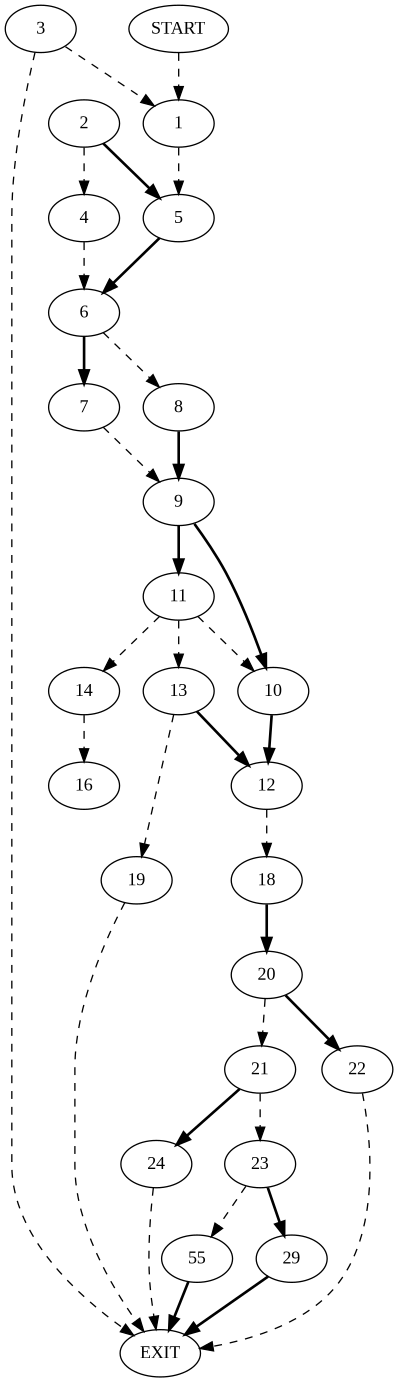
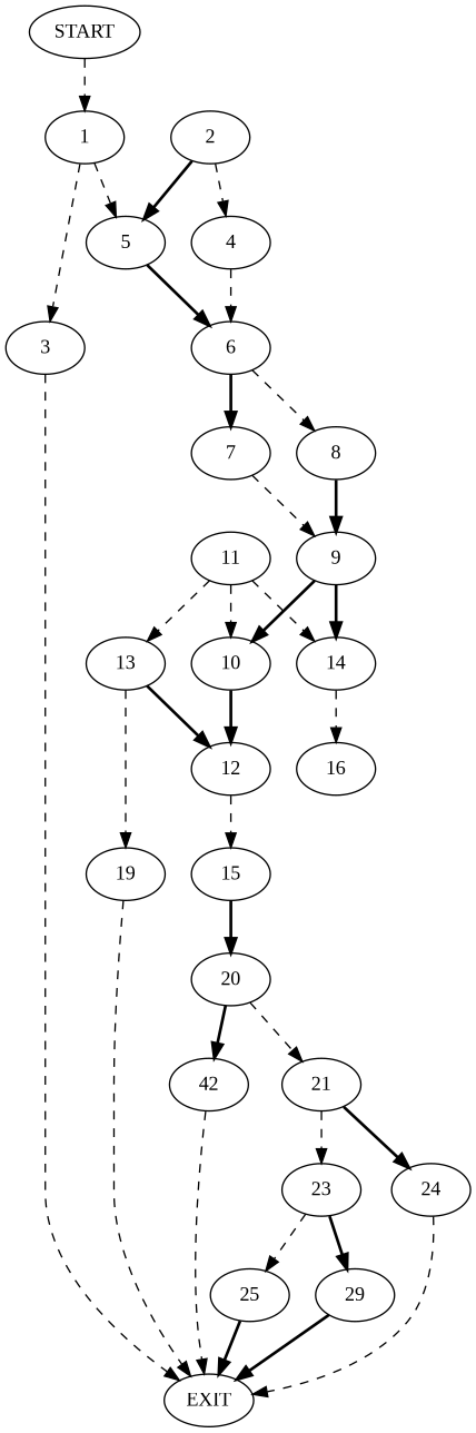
  digraph {
    fontname="Liberation Serif"
    node [fontname="Liberation Serif"]
    edge [fontname="Liberation Serif" style=dashed]
    n1 [label=START]
    1
    3
    5
    n5 [label=EXIT]
    2
    4
    6
    7
    8
    9
    10
    11
    12
    13
    14
-   18
+   18 [label=15]
    19
    16
    20
    21
-   22
+   22 [label=42]
    23
    24
-   25 [label=55]
+   25
    n26 [label=29]
    n1 -> 1
-   3 -> 1
+   1 -> 3
    1 -> 5
    3 -> n5
    5 -> 6 [style=bold]
    2 -> 5 [style=bold]
    2 -> 4
    4 -> 6
    6 -> 7 [style=bold]
    6 -> 8
    7 -> 9
    8 -> 9 [style=bold]
    9 -> 10 [style=bold]
-   9 -> 11 [style=bold]
+   9 -> 14 [style=bold]
    10 -> 12 [style=bold]
    11 -> 10
    11 -> 13
    11 -> 14
    12 -> 18
    13 -> 12 [style=bold]
    13 -> 19
    14 -> 16
    18 -> 20 [style=bold]
    19 -> n5
    20 -> 21
    20 -> 22 [style=bold]
    21 -> 23
    21 -> 24 [style=bold]
    22 -> n5
    23 -> 25
    23 -> n26 [style=bold]
    24 -> n5
    25 -> n5 [style=bold]
    n26 -> n5 [style=bold]
  }
